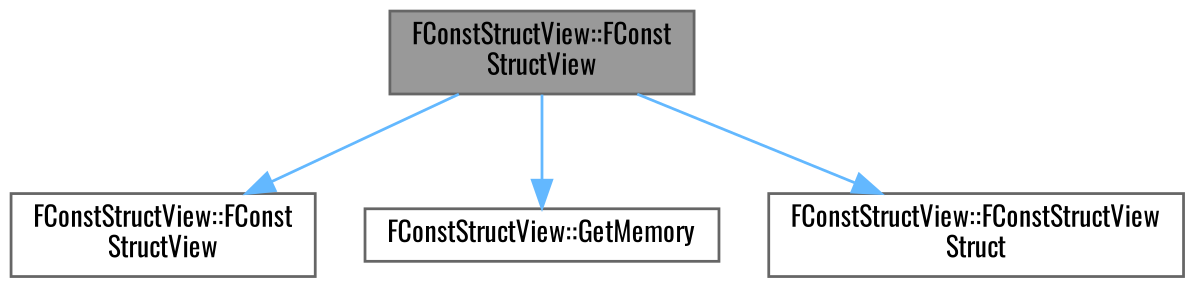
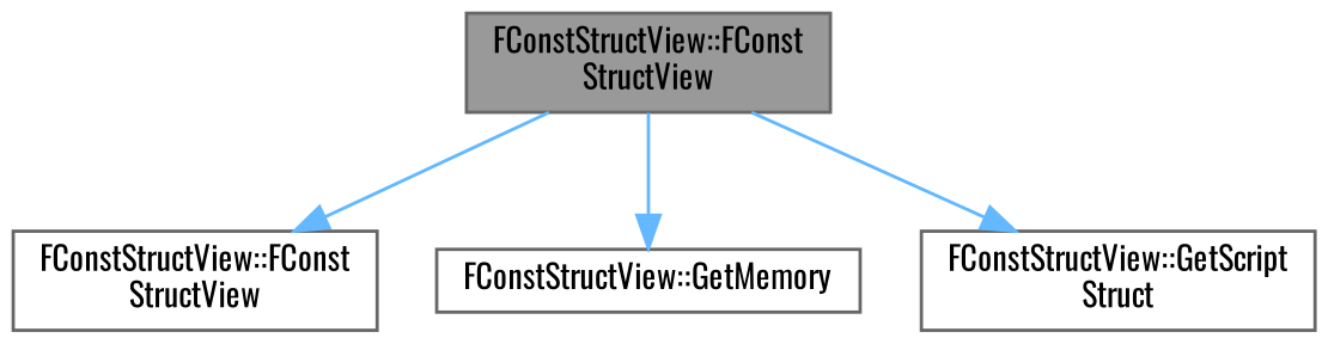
  digraph {
    rankdir=TB
    fontname=Oswald
    node [color=grey40 fillcolor=white fontname=Oswald fontsize=10 shape=box style=filled]
    edge [color=steelblue1 fontname=Oswald fontsize=10 labelfontname=Helvetica labelfontsize=10 style=solid]
    n1 [color=gray40 fillcolor=grey60 fontcolor=black height=0.2 label="FConstStructView::FConst\lStructView" width=0.4]
    n2 [height=0.2 label="FConstStructView::FConst\lStructView" width=0.4]
    n3 [height=0.2 label="FConstStructView::GetMemory" width=0.4]
-   n4 [height=0.2 label="FConstStructView::FConstStructView\lStruct" width=0.4]
+   n4 [height=0.2 label="FConstStructView::GetScript\lStruct" width=0.4]
    n1 -> n2
    n1 -> n3
    n1 -> n4
  }
